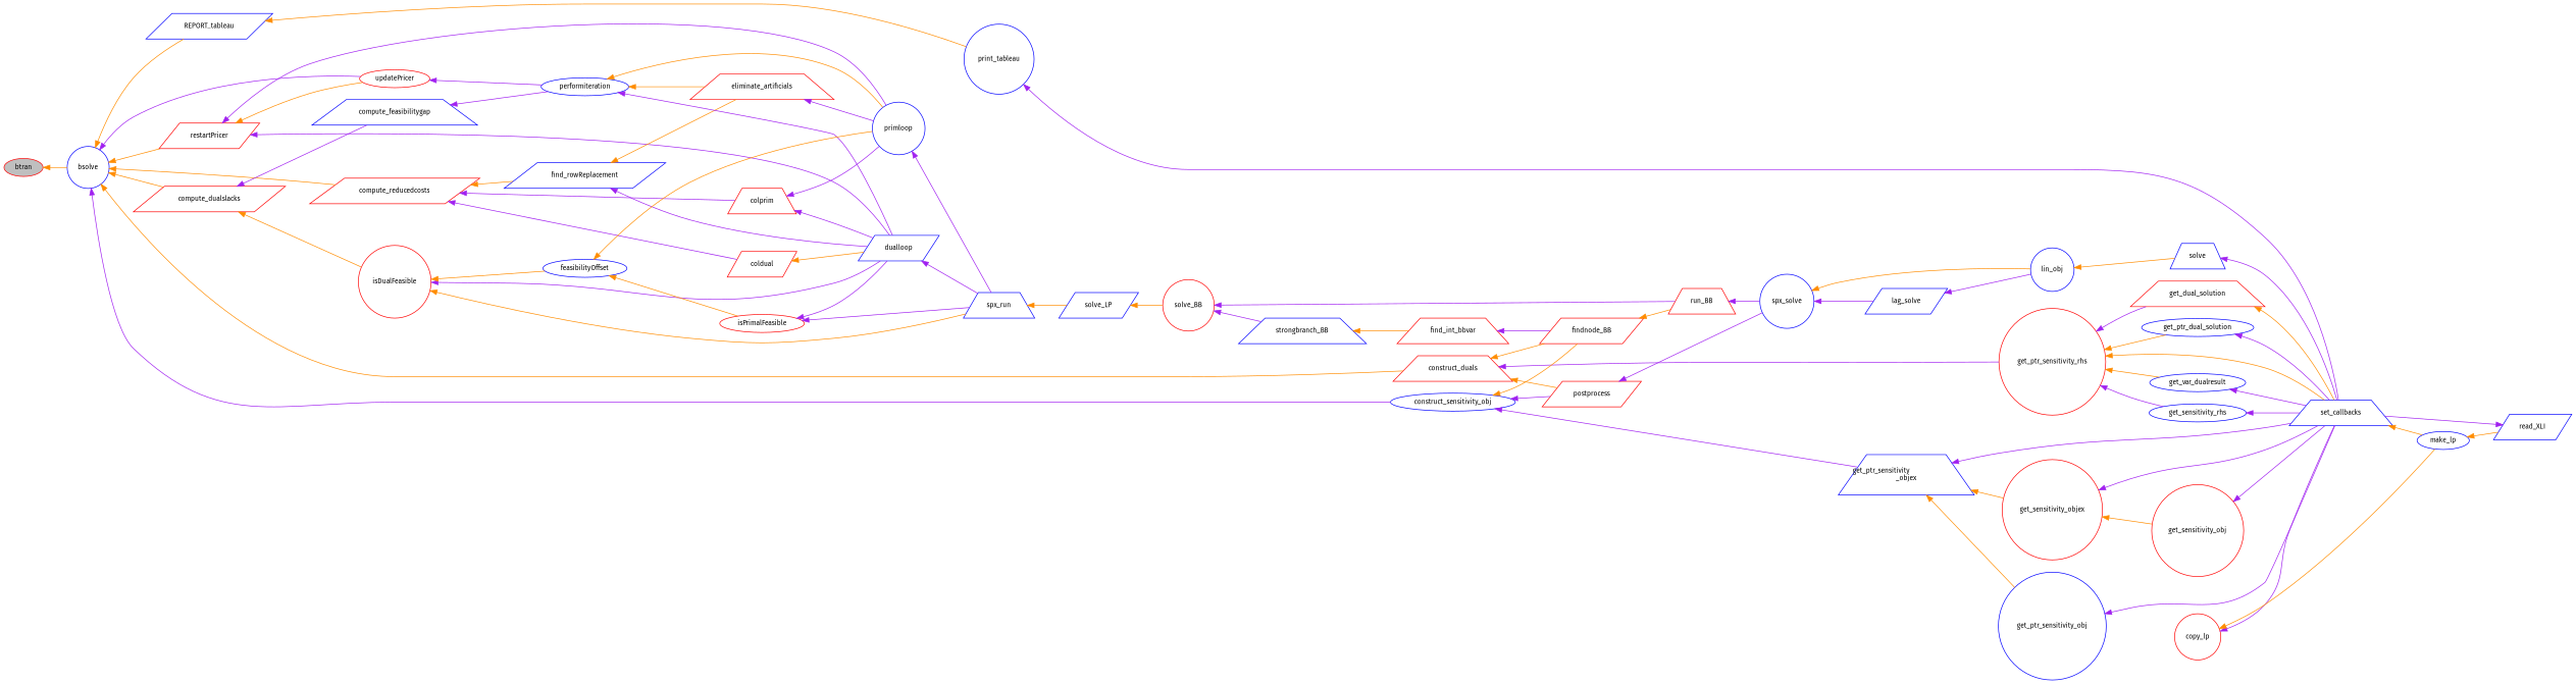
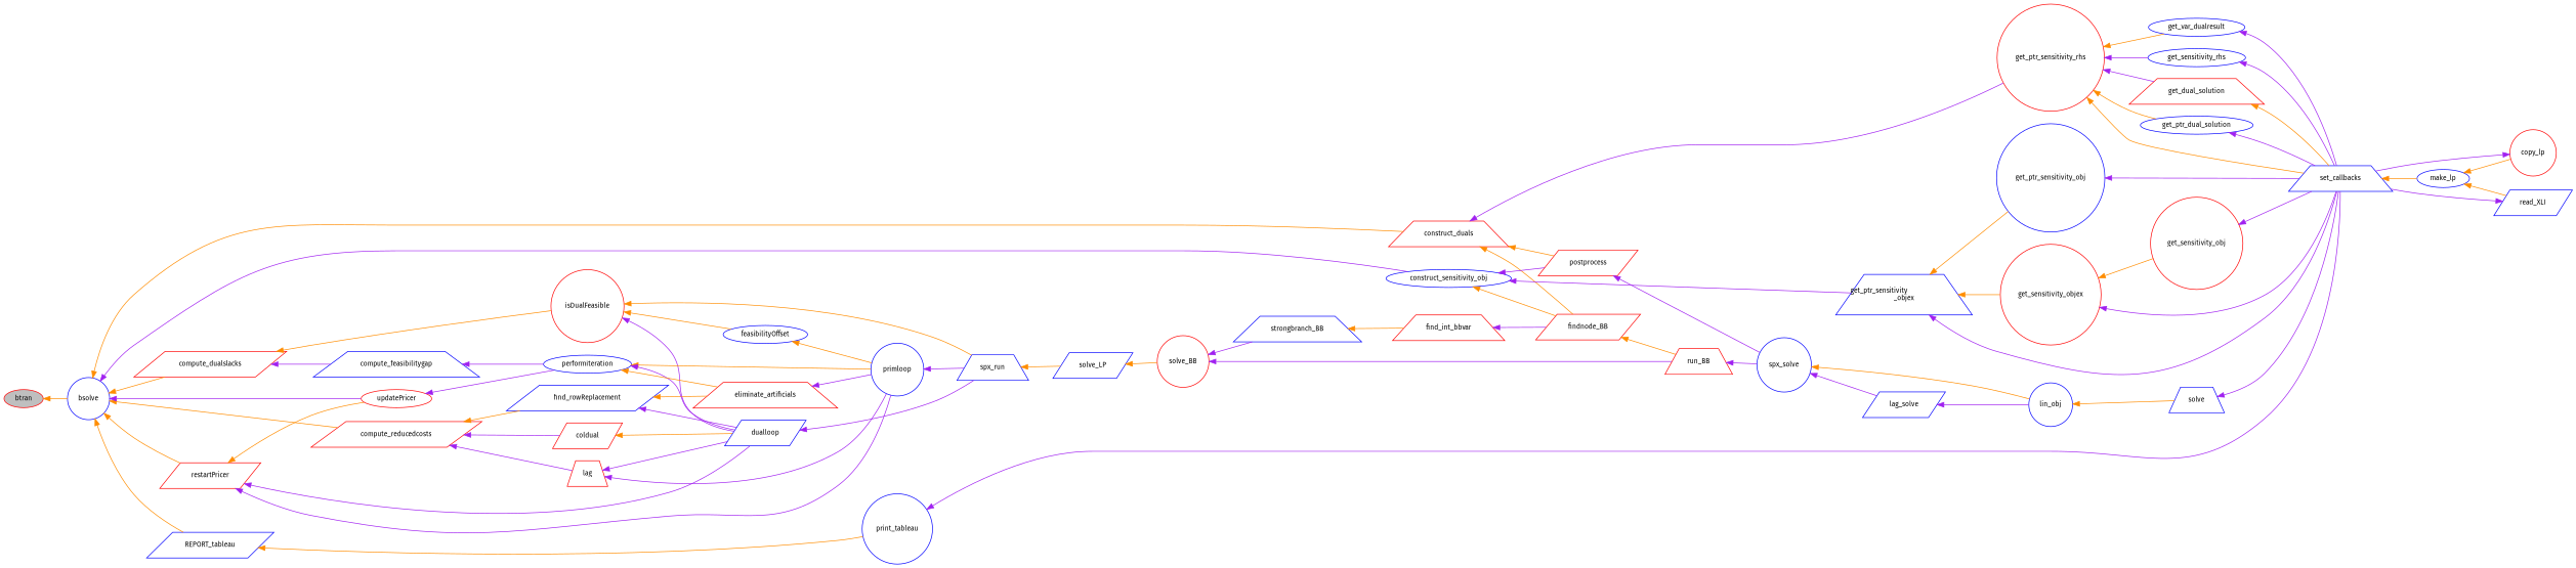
  digraph {
    fontname="Fira Sans"
    rankdir=LR
    node [color=blue fillcolor=white fontname="Fira Sans" fontsize=10 shape=circle style=filled]
    edge [color=purple dir=back fontname="Fira Sans" fontsize=10 labelfontname=Helvetica labelfontsize=10 style=solid]
    n1 [color=red fillcolor=grey75 fontcolor=black height=0.2 label=btran shape=ellipse width=0.4]
    n2 [height=0.2 label=bsolve width=0.4]
    n3 [color=red height=0.2 label=compute_dualslacks shape=parallelogram width=0.4]
    n4 [color=red height=0.2 label=construct_duals shape=trapezium width=0.4]
    n5 [height=0.2 label=construct_sensitivity_obj shape=ellipse width=0.4]
    n6 [color=red height=0.2 label=compute_reducedcosts shape=parallelogram width=0.4]
    n7 [color=red height=0.2 label=restartPricer shape=parallelogram width=0.4]
    n8 [color=red height=0.2 label=updatePricer shape=ellipse width=0.4]
    n9 [height=0.2 label=REPORT_tableau shape=parallelogram width=0.4]
    n10 [height=0.2 label=compute_feasibilitygap shape=trapezium width=0.4]
    n11 [color=red height=0.2 label=isDualFeasible width=0.4]
    n12 [color=red height=0.2 label=findnode_BB shape=parallelogram width=0.4]
    n13 [color=red height=0.2 label=get_ptr_sensitivity_rhs width=0.4]
    n14 [color=red height=0.2 label=postprocess shape=parallelogram width=0.4]
    n15 [height=0.2 label="get_ptr_sensitivity\l_objex" shape=trapezium width=0.4]
    n16 [height=0.2 label=find_rowReplacement shape=parallelogram width=0.4]
-   n17 [color=red height=0.2 label=colprim shape=trapezium width=0.4]
+   n17 [color=red height=0.2 label=lag shape=trapezium width=0.4]
    n18 [color=red height=0.2 label=coldual shape=parallelogram width=0.4]
    n19 [height=0.2 label=primloop width=0.4]
    n20 [height=0.2 label=dualloop shape=parallelogram width=0.4]
    n21 [height=0.2 label=performiteration shape=ellipse width=0.4]
    n22 [height=0.2 label=print_tableau width=0.4]
    n23 [height=0.2 label=spx_run shape=trapezium width=0.4]
    n24 [height=0.2 label=feasibilityOffset shape=ellipse width=0.4]
    n25 [color=red height=0.2 label=eliminate_artificials shape=trapezium width=0.4]
    n26 [height=0.2 label=solve_LP shape=parallelogram width=0.4]
    n27 [color=red height=0.2 label=solve_BB width=0.4]
    n28 [height=0.2 label=strongbranch_BB shape=trapezium width=0.4]
    n29 [color=red height=0.2 label=run_BB shape=trapezium width=0.4]
    n30 [color=red height=0.2 label=find_int_bbvar shape=trapezium width=0.4]
    n31 [height=0.2 label=spx_solve width=0.4]
    n32 [height=0.2 label=lag_solve shape=parallelogram width=0.4]
    n33 [height=0.2 label=lin_obj width=0.4]
    n34 [height=0.2 label=solve shape=trapezium width=0.4]
    n35 [height=0.2 label=set_callbacks shape=trapezium width=0.4]
    n36 [height=0.2 label=make_lp shape=ellipse width=0.4]
    n37 [color=red height=0.2 label=copy_lp width=0.4]
    n38 [height=0.2 label=read_XLI shape=parallelogram width=0.4]
-   n39 [color=red height=0.2 label=isPrimalFeasible shape=ellipse width=0.4]
    n40 [height=0.2 label=get_var_dualresult shape=ellipse width=0.4]
    n41 [height=0.2 label=get_sensitivity_rhs shape=ellipse width=0.4]
    n42 [color=red height=0.2 label=get_dual_solution shape=trapezium width=0.4]
    n43 [height=0.2 label=get_ptr_dual_solution shape=ellipse width=0.4]
    n44 [color=red height=0.2 label=get_sensitivity_objex width=0.4]
    n45 [height=0.2 label=get_ptr_sensitivity_obj width=0.4]
    n46 [color=red height=0.2 label=get_sensitivity_obj width=0.4]
    n1 -> n2 [color=darkorange]
    n2 -> n3 [color=darkorange]
    n2 -> n4 [color=darkorange]
    n2 -> n5
    n2 -> n6 [color=darkorange]
    n2 -> n7 [color=darkorange]
    n2 -> n8
    n2 -> n9 [color=darkorange]
    n3 -> n10
    n3 -> n11 [color=darkorange]
    n4 -> n12 [color=darkorange]
    n4 -> n13
    n4 -> n14 [color=darkorange]
    n5 -> n12 [color=darkorange]
    n5 -> n14
    n5 -> n15
    n6 -> n16 [color=darkorange]
    n6 -> n17
    n6 -> n18
    n7 -> n8 [color=darkorange]
    n7 -> n19
    n7 -> n20
    n8 -> n21
    n9 -> n22 [color=darkorange]
    n10 -> n21
    n11 -> n20
    n11 -> n23 [color=darkorange]
    n11 -> n24 [color=darkorange]
    n12 -> n29 [color=darkorange]
    n13 -> n35 [color=darkorange]
    n13 -> n40 [color=darkorange]
    n13 -> n41
    n13 -> n42
    n13 -> n43 [color=darkorange]
    n14 -> n31
    n15 -> n35
    n15 -> n44 [color=darkorange]
    n15 -> n45 [color=darkorange]
    n16 -> n20
    n16 -> n25 [color=darkorange]
    n17 -> n19
    n17 -> n20
    n18 -> n20 [color=darkorange]
    n19 -> n23
    n20 -> n23
    n21 -> n19 [color=darkorange]
    n21 -> n20
    n21 -> n25 [color=darkorange]
    n22 -> n35
    n23 -> n26 [color=darkorange]
    n24 -> n19 [color=darkorange]
-   n24 -> n39 [color=darkorange]
    n25 -> n19
    n26 -> n27 [color=darkorange]
    n27 -> n28
    n27 -> n29
    n28 -> n30 [color=darkorange]
    n29 -> n31
    n30 -> n12
    n31 -> n32
    n31 -> n33 [color=darkorange]
    n32 -> n33
    n33 -> n34 [color=darkorange]
    n34 -> n35
    n35 -> n36 [color=darkorange]
-   n37 -> n36 [color=darkorange]
+   n36 -> n37 [color=darkorange]
    n36 -> n38 [color=darkorange]
    n37 -> n35
    n38 -> n35
-   n39 -> n20
-   n39 -> n23
    n40 -> n35
    n41 -> n35
    n42 -> n35 [color=darkorange]
    n43 -> n35
    n44 -> n35
    n44 -> n46 [color=darkorange]
    n45 -> n35
    n46 -> n35
  }
